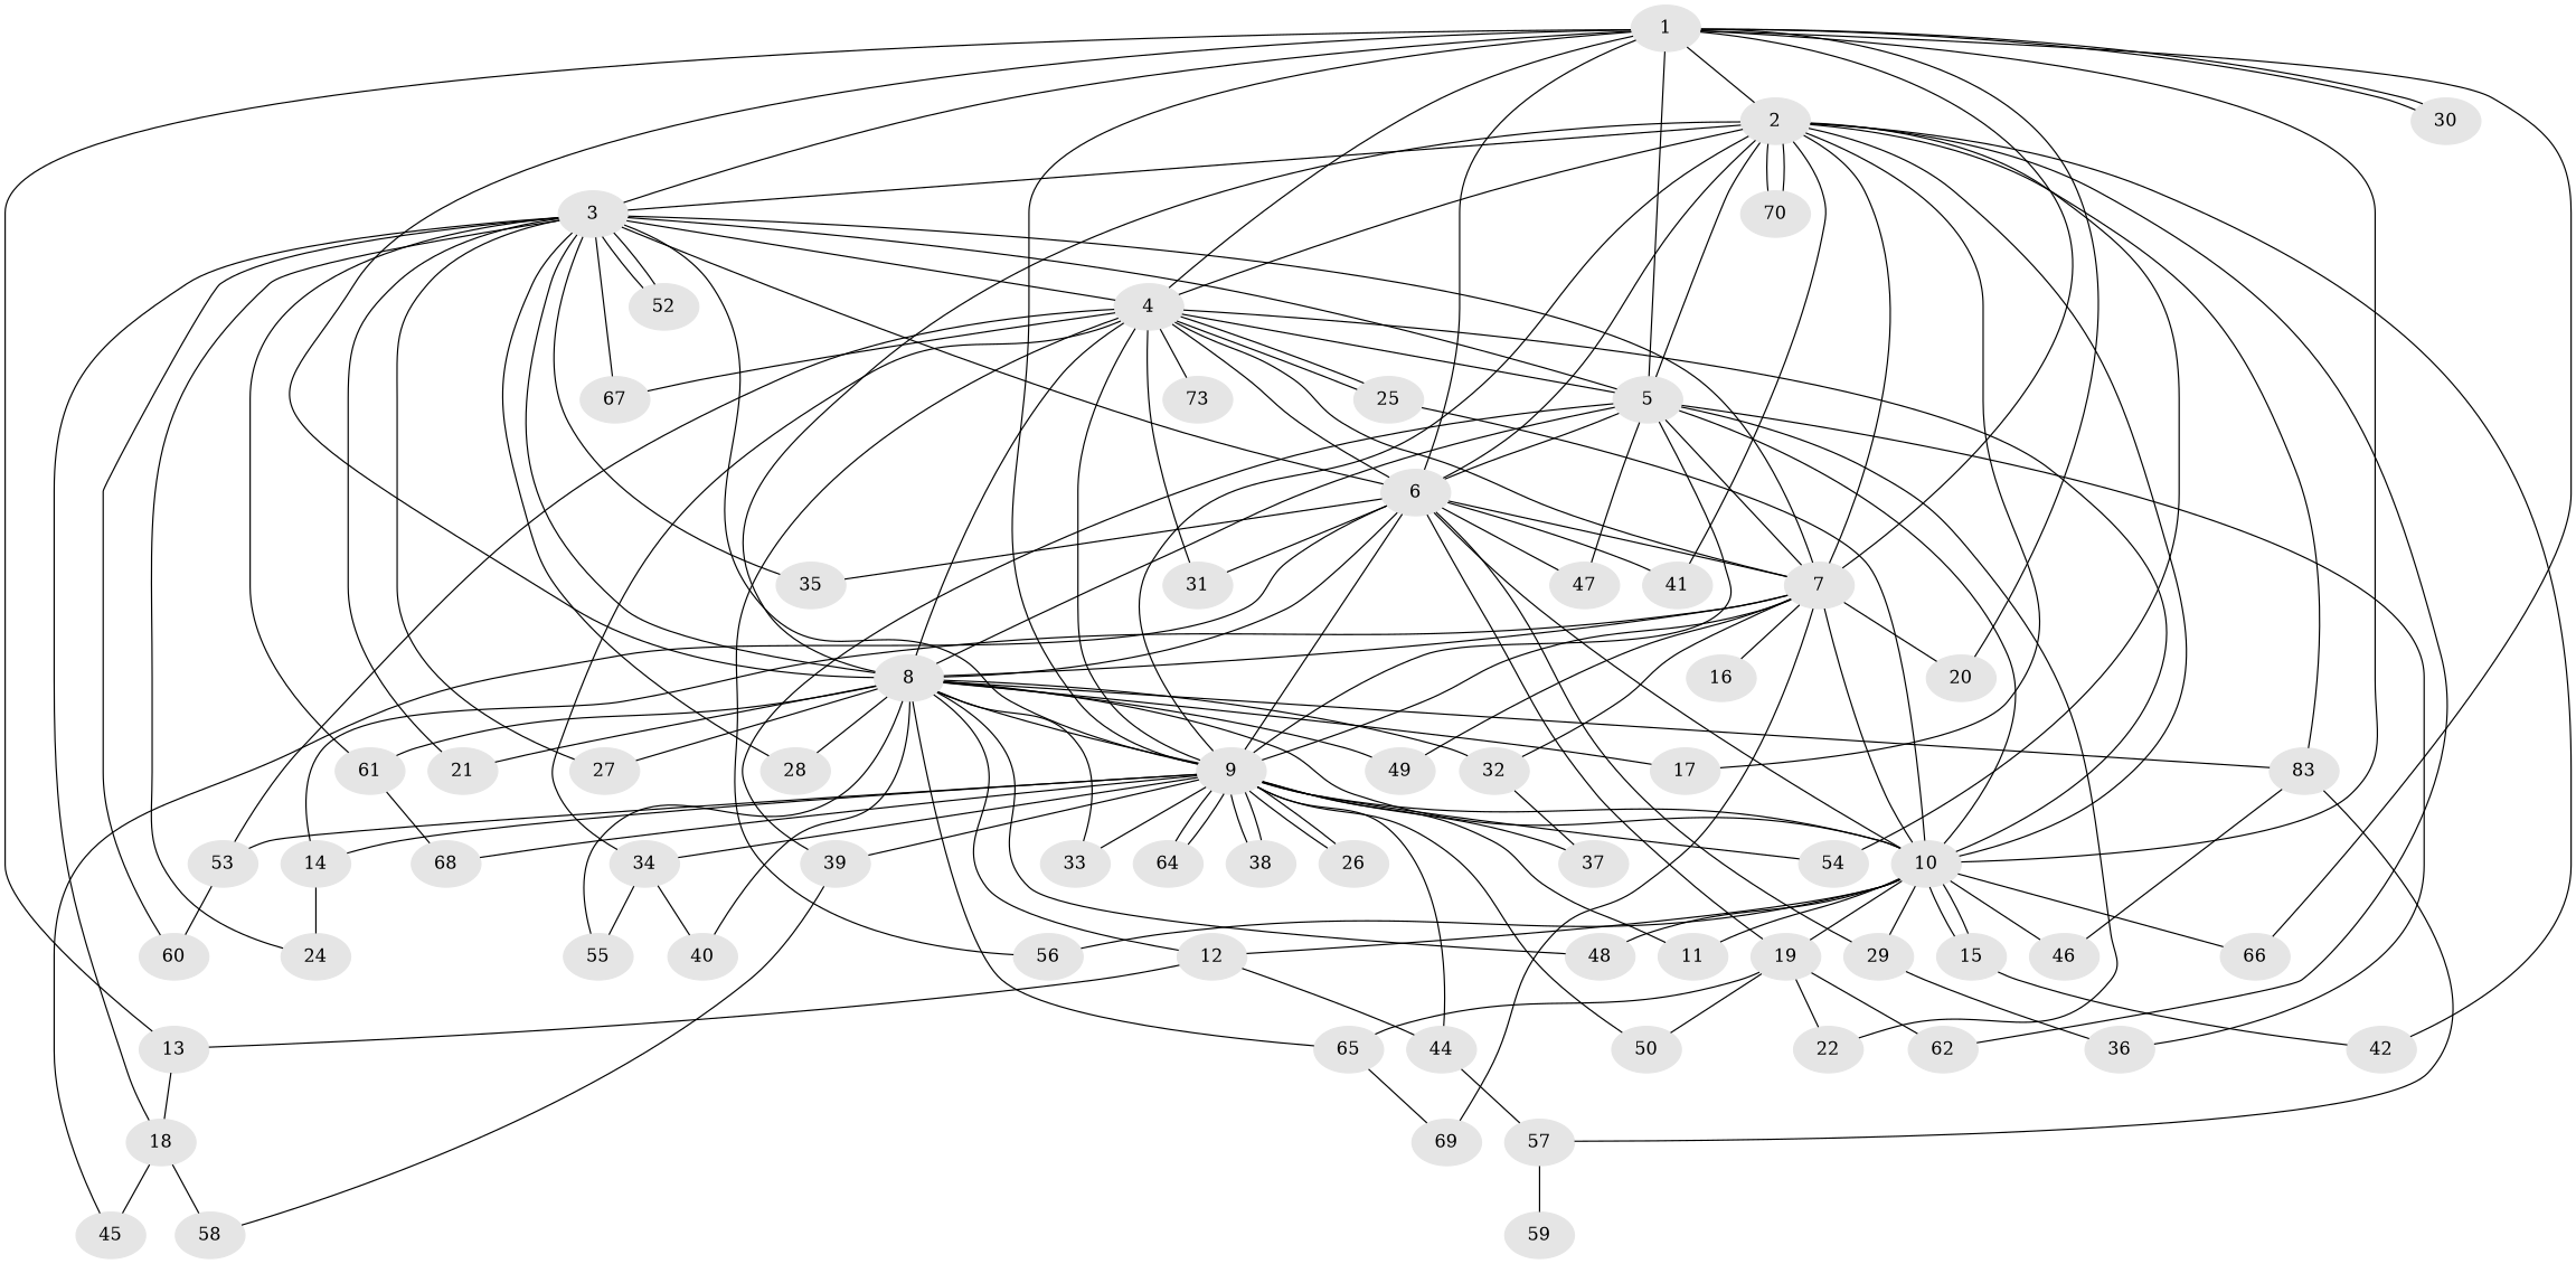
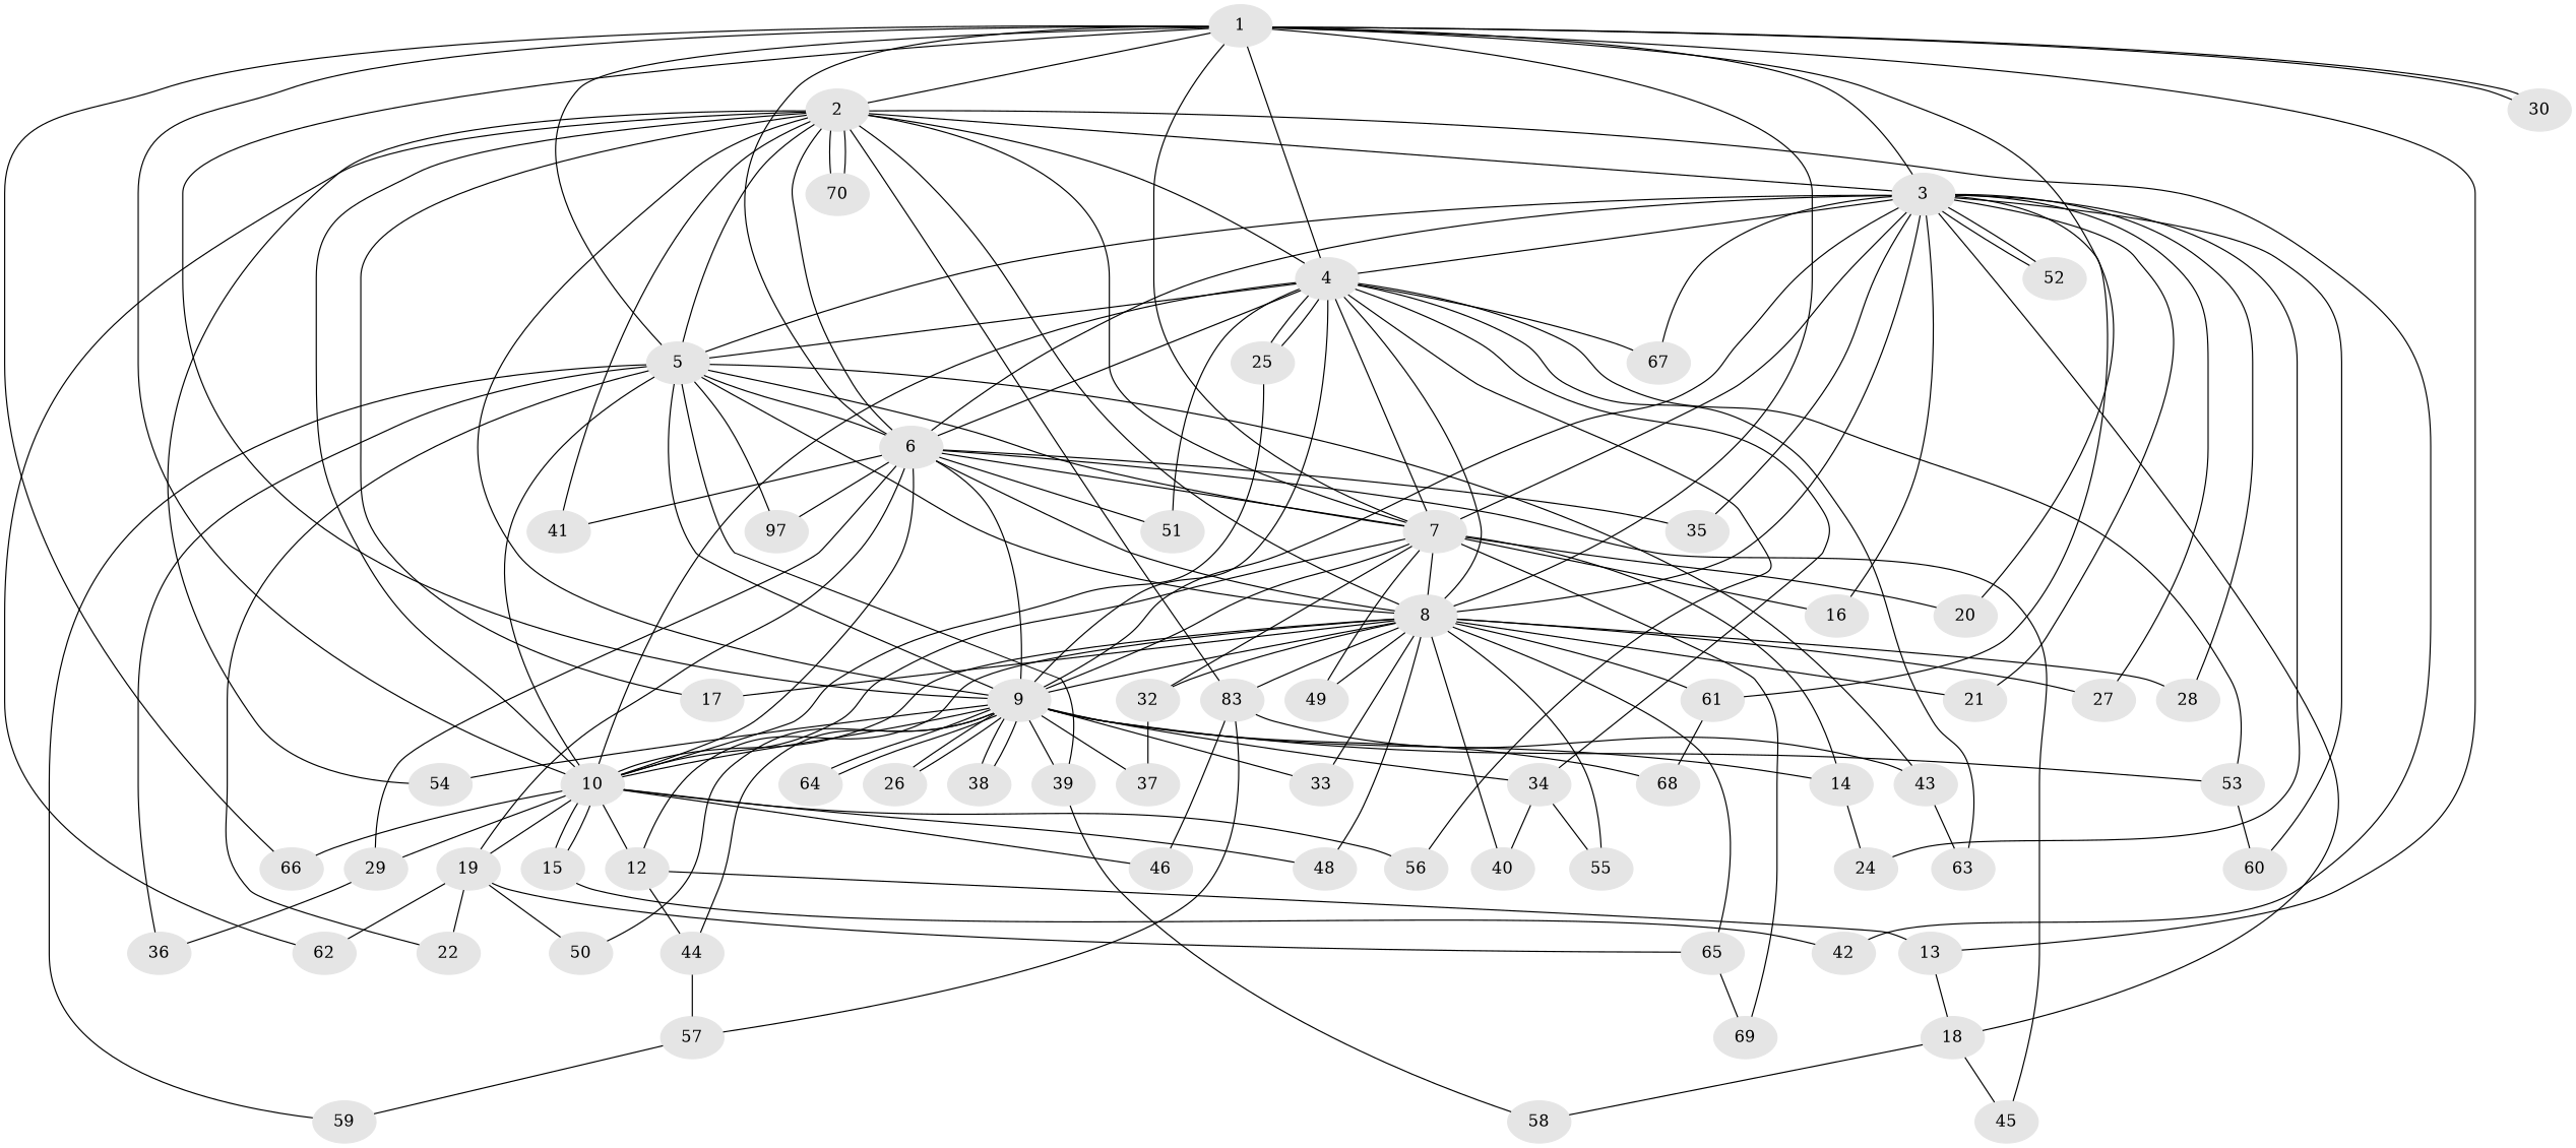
  graph {
    node [color=gray90 style=filled]
    1
    2
    3
    4
    5
    6
    7
    8
    9
    10
    13
    20
    30
    66
    17
    n16 [label=83]
    41
    42
    54
    62
    70
    16
    18
    21
    24
    27
    28
    35
    52
    60
    61
    67
    25
-   31
+   31 [label=51]
    34
    53
    56
-   63 [label=73]
+   63
    22
    36
    39
-   47
+   43
+   47 [label=97]
    59
    19
    29
    45
    14
    32
    49
    69
    12
    33
    40
    48
    55
    65
-   11
    26
    37
    38
    44
    50
    64
    68
    15
    46
    57
    58
    1 -- 2
    1 -- 3
    1 -- 4
    1 -- 5
    1 -- 6
    1 -- 7
    1 -- 8
    1 -- 9
    1 -- 10
    1 -- 13
    1 -- 20
    1 -- 30
    1 -- 30
    1 -- 66
    2 -- 3
    2 -- 4
    2 -- 5
    2 -- 6
    2 -- 7
    2 -- 8
    2 -- 9
    2 -- 10
    2 -- 17
    2 -- n16
    2 -- 41
    2 -- 42
    2 -- 54
    2 -- 62
    2 -- 70
    2 -- 70
    3 -- 4
    3 -- 5
    3 -- 6
    3 -- 7
    3 -- 8
    3 -- 9
+   3 -- 16
    3 -- 18
    3 -- 21
    3 -- 24
    3 -- 27
    3 -- 28
    3 -- 35
    3 -- 52
    3 -- 52
    3 -- 60
    3 -- 61
    3 -- 67
    4 -- 5
    4 -- 6
    4 -- 7
    4 -- 8
    4 -- 9
    4 -- 10
    4 -- 67
    4 -- 25
    4 -- 25
    4 -- 31
    4 -- 34
    4 -- 53
    4 -- 56
    4 -- 63
    5 -- 6
    5 -- 7
    5 -- 8
    5 -- 9
    5 -- 10
    5 -- 22
    5 -- 36
    5 -- 39
+   5 -- 43
    5 -- 47
+   5 -- 59
    6 -- 7
    6 -- 8
    6 -- 9
    6 -- 10
    6 -- 41
    6 -- 35
    6 -- 31
    6 -- 47
    6 -- 19
    6 -- 29
    6 -- 45
    7 -- 8
    7 -- 9
    7 -- 10
    7 -- 20
    7 -- 16
    7 -- 14
    7 -- 32
    7 -- 49
    7 -- 69
    8 -- 9
    8 -- 10
    8 -- 17
    8 -- n16
    8 -- 21
    8 -- 27
    8 -- 28
    8 -- 61
    8 -- 32
    8 -- 49
    8 -- 12
    8 -- 33
    8 -- 40
    8 -- 48
    8 -- 55
    8 -- 65
    9 -- 10
    9 -- 54
    9 -- 34
    9 -- 53
    9 -- 39
    9 -- 14
    9 -- 33
-   9 -- 11
    9 -- 26
    9 -- 26
    9 -- 37
    9 -- 38
    9 -- 38
    9 -- 44
    9 -- 50
    9 -- 64
    9 -- 64
    9 -- 68
    10 -- 66
    10 -- 56
    10 -- 19
    10 -- 29
    10 -- 12
    10 -- 48
-   10 -- 11
    10 -- 15
    10 -- 15
    10 -- 46
    13 -- 18
+   n16 -- 43
    n16 -- 46
    n16 -- 57
    18 -- 45
    18 -- 58
    61 -- 68
    25 -- 10
    34 -- 40
    34 -- 55
    53 -- 60
    39 -- 58
+   43 -- 63
    19 -- 62
    19 -- 22
    19 -- 65
    19 -- 50
    29 -- 36
    14 -- 24
    32 -- 37
    12 -- 13
    12 -- 44
    65 -- 69
    44 -- 57
    15 -- 42
    57 -- 59
  }
